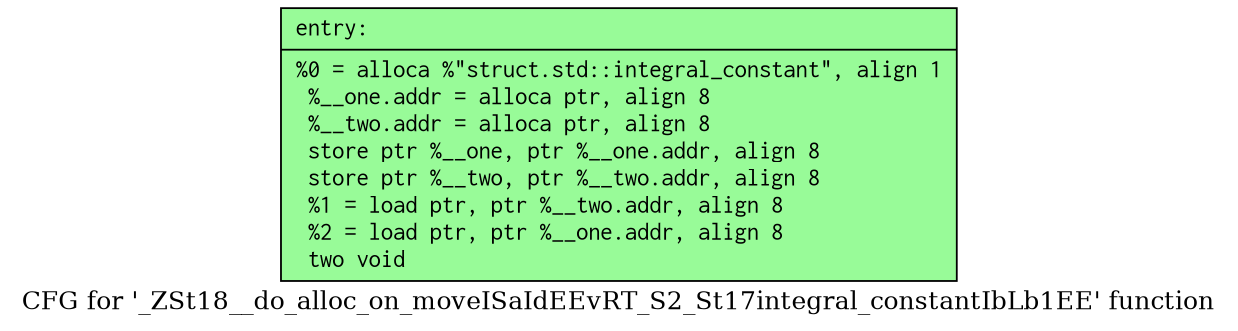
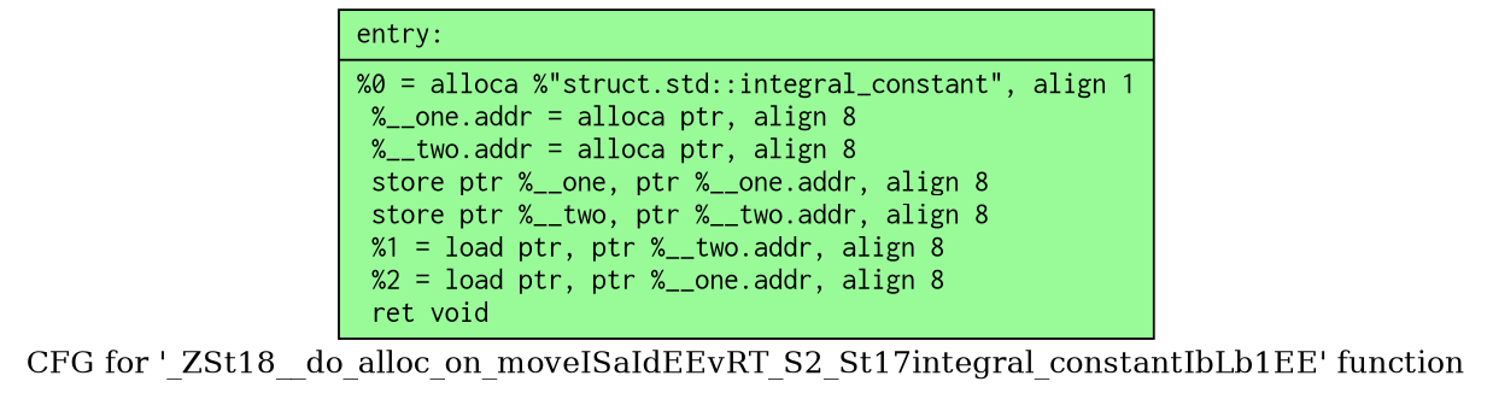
  digraph {
    label="CFG for '_ZSt18__do_alloc_on_moveISaIdEEvRT_S2_St17integral_constantIbLb1EE' function"
-   n1 [color=black fillcolor=palegreen fontname=Courier label="{entry:\l|  %0 = alloca %\"struct.std::integral_constant\", align 1\l  %__one.addr = alloca ptr, align 8\l  %__two.addr = alloca ptr, align 8\l  store ptr %__one, ptr %__one.addr, align 8\l  store ptr %__two, ptr %__two.addr, align 8\l  %1 = load ptr, ptr %__two.addr, align 8\l  %2 = load ptr, ptr %__one.addr, align 8\l  two void\l}" shape=record style=filled]
+   n1 [color=black fillcolor=palegreen fontname=Courier label="{entry:\l|  %0 = alloca %\"struct.std::integral_constant\", align 1\l  %__one.addr = alloca ptr, align 8\l  %__two.addr = alloca ptr, align 8\l  store ptr %__one, ptr %__one.addr, align 8\l  store ptr %__two, ptr %__two.addr, align 8\l  %1 = load ptr, ptr %__two.addr, align 8\l  %2 = load ptr, ptr %__one.addr, align 8\l  ret void\l}" shape=record style=filled]
  }
